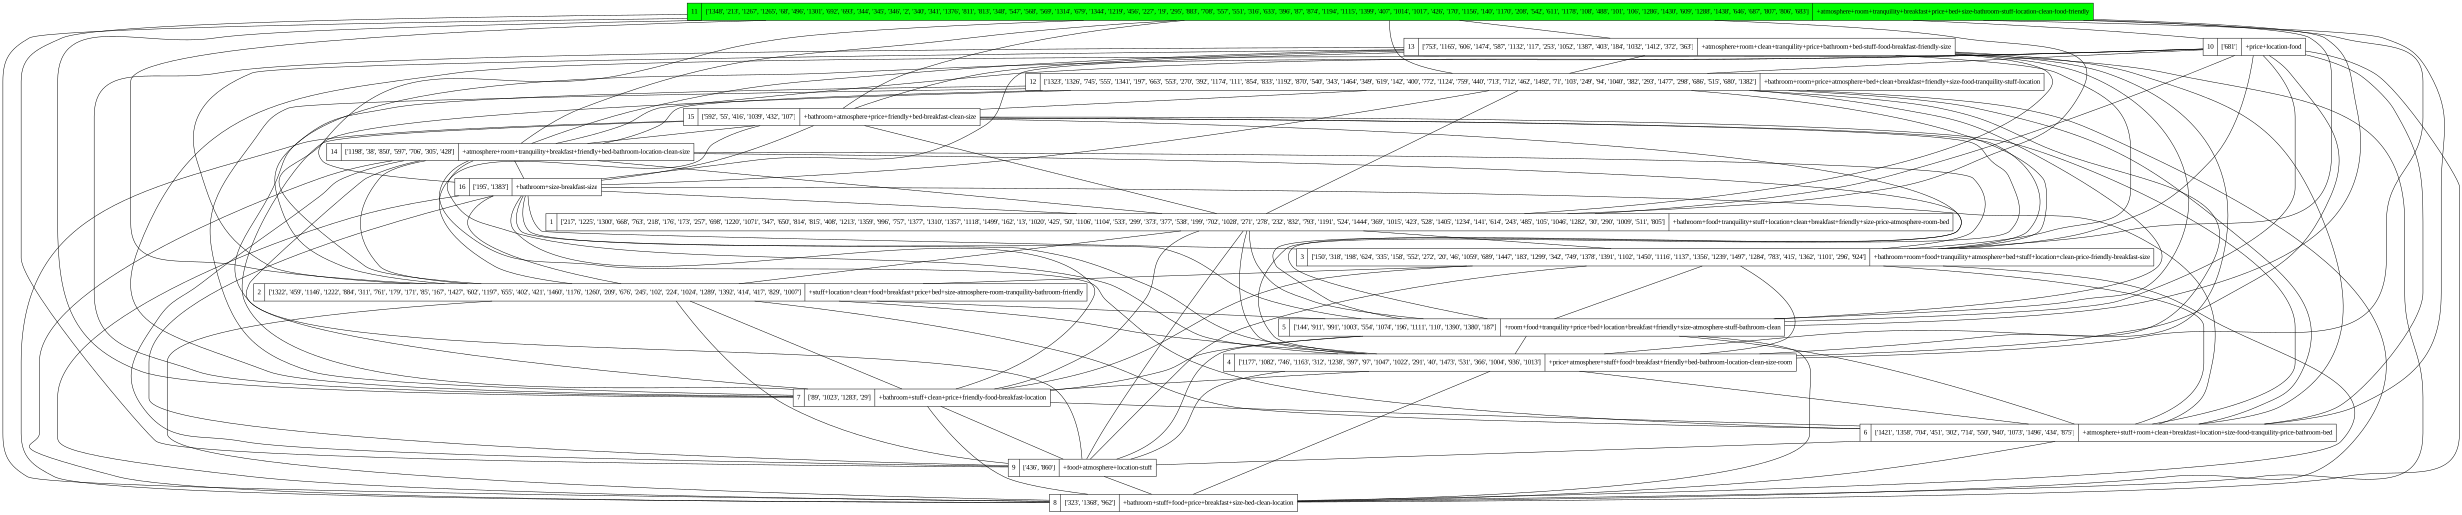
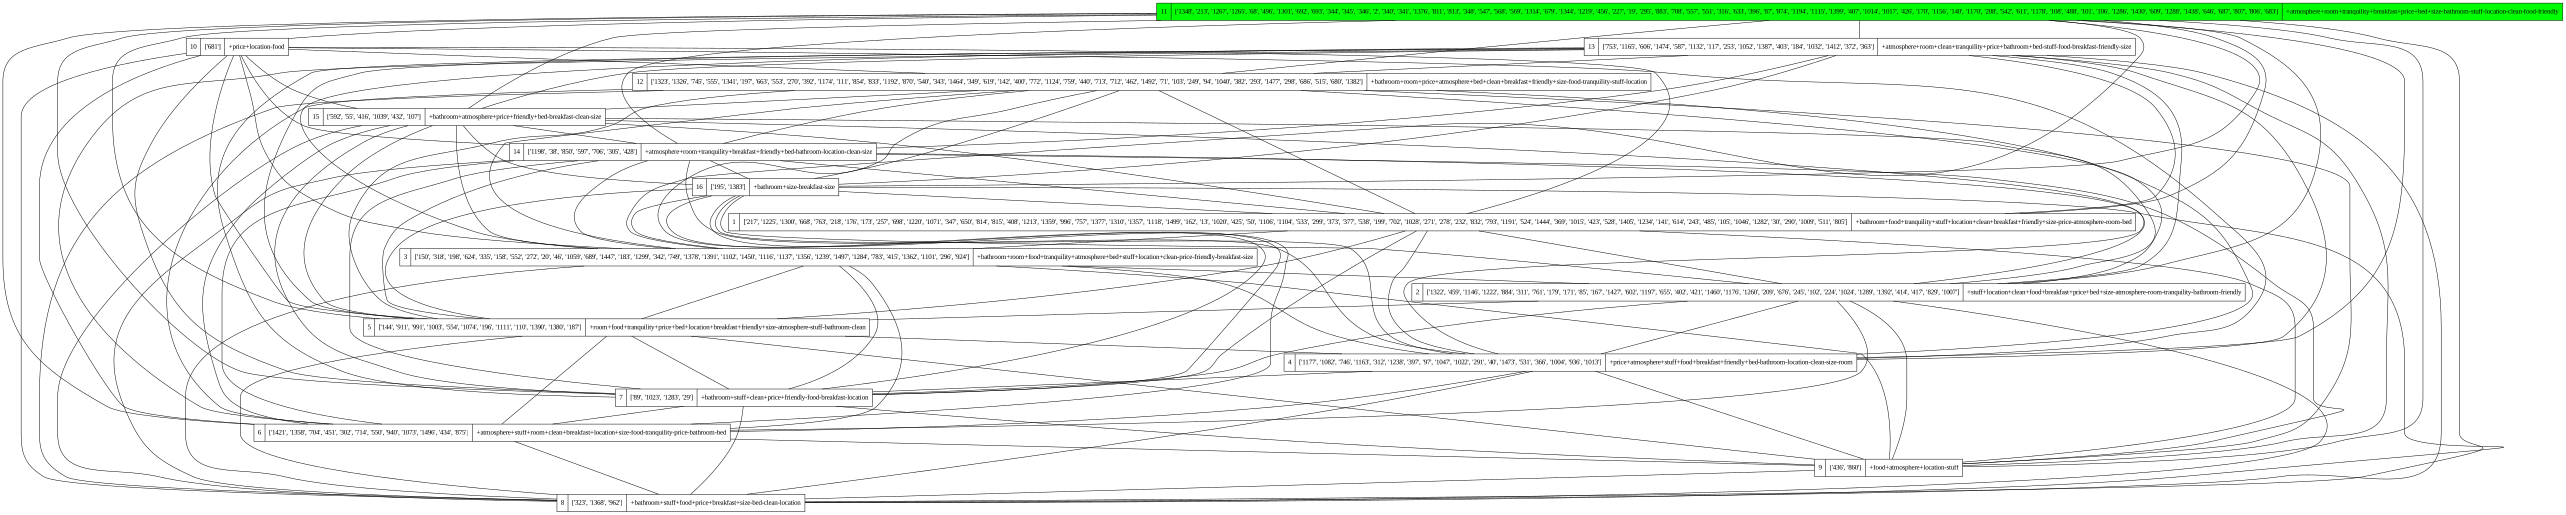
  strict digraph {
    fontname="Liberation Serif"
    node [fontname="Liberation Serif" shape=record]
    edge [dir=none fontname="Liberation Serif"]
    n1 [fillcolor=green label="11 | ['1348', '213', '1267', '1265', '68', '496', '1301', '692', '693', '344', '345', '346', '2', '340', '341', '1376', '811', '813', '348', '547', '568', '569', '1314', '679', '1344', '1219', '456', '227', '19', '295', '883', '708', '557', '551', '316', '633', '396', '87', '874', '1194', '1115', '1399', '407', '1014', '1017', '426', '170', '1156', '140', '1170', '208', '542', '611', '1178', '108', '488', '101', '106', '1286', '1430', '609', '1288', '1438', '646', '687', '807', '806', '683'] | +atmosphere+room+tranquility+breakfast+price+bed+size-bathroom-stuff-location-clean-food-friendly" style=filled]
    n2 [label="10 | ['681'] | +price+location-food"]
    n3 [label="13 | ['753', '1165', '606', '1474', '587', '1132', '117', '253', '1052', '1387', '403', '184', '1032', '1412', '372', '363'] | +atmosphere+room+clean+tranquility+price+bathroom+bed-stuff-food-breakfast-friendly-size"]
    n4 [label="12 | ['1323', '1326', '745', '555', '1341', '197', '663', '553', '270', '392', '1174', '111', '854', '833', '1192', '870', '540', '343', '1464', '349', '619', '142', '400', '772', '1124', '759', '440', '713', '712', '462', '1492', '71', '103', '249', '94', '1040', '382', '293', '1477', '298', '686', '515', '680', '1382'] | +bathroom+room+price+atmosphere+bed+clean+breakfast+friendly+size-food-tranquility-stuff-location"]
    n5 [label="15 | ['592', '55', '416', '1039', '432', '107'] | +bathroom+atmosphere+price+friendly+bed-breakfast-clean-size"]
    n6 [label="14 | ['1198', '38', '850', '597', '706', '305', '428'] | +atmosphere+room+tranquility+breakfast+friendly+bed-bathroom-location-clean-size"]
    n7 [label="16 | ['195', '1383'] | +bathroom+size-breakfast-size"]
    n8 [label="1 | ['217', '1225', '1300', '668', '763', '218', '176', '173', '257', '698', '1220', '1071', '347', '650', '814', '815', '408', '1213', '1359', '996', '757', '1377', '1310', '1357', '1118', '1499', '162', '13', '1020', '425', '50', '1106', '1104', '533', '299', '373', '377', '538', '199', '702', '1028', '271', '278', '232', '832', '793', '1191', '524', '1444', '369', '1015', '423', '528', '1405', '1234', '141', '614', '243', '485', '105', '1046', '1282', '30', '290', '1009', '511', '805'] | +bathroom+food+tranquility+stuff+location+clean+breakfast+friendly+size-price-atmosphere-room-bed"]
    n9 [label="3 | ['150', '318', '198', '624', '335', '158', '552', '272', '20', '46', '1059', '689', '1447', '183', '1299', '342', '749', '1378', '1391', '1102', '1450', '1116', '1137', '1356', '1239', '1497', '1284', '783', '415', '1362', '1101', '296', '924'] | +bathroom+room+food+tranquility+atmosphere+bed+stuff+location+clean-price-friendly-breakfast-size"]
    n10 [label="2 | ['1322', '459', '1146', '1222', '884', '311', '761', '179', '171', '85', '167', '1427', '602', '1197', '655', '402', '421', '1460', '1176', '1260', '209', '676', '245', '102', '224', '1024', '1289', '1392', '414', '417', '829', '1007'] | +stuff+location+clean+food+breakfast+price+bed+size-atmosphere-room-tranquility-bathroom-friendly"]
    n11 [label="5 | ['144', '911', '991', '1003', '554', '1074', '196', '1111', '110', '1390', '1380', '187'] | +room+food+tranquility+price+bed+location+breakfast+friendly+size-atmosphere-stuff-bathroom-clean"]
    n12 [label="4 | ['1177', '1082', '746', '1163', '312', '1238', '397', '97', '1047', '1022', '291', '40', '1473', '531', '366', '1004', '936', '1013'] | +price+atmosphere+stuff+food+breakfast+friendly+bed-bathroom-location-clean-size-room"]
    n13 [label="7 | ['89', '1023', '1283', '29'] | +bathroom+stuff+clean+price+friendly-food-breakfast-location"]
    n14 [label="6 | ['1421', '1358', '704', '451', '302', '714', '550', '940', '1073', '1496', '434', '875'] | +atmosphere+stuff+room+clean+breakfast+location+size-food-tranquility-price-bathroom-bed"]
    n15 [label="9 | ['436', '860'] | +food+atmosphere+location-stuff"]
    n16 [label="8 | ['323', '1368', '962'] | +bathroom+stuff+food+price+breakfast+size-bed-clean-location"]
    n1 -> n2
    n1 -> n3
    n1 -> n4
    n1 -> n5
    n1 -> n6
    n1 -> n7
    n1 -> n8
    n1 -> n9
    n1 -> n10
    n1 -> n11
    n1 -> n12
    n1 -> n13
    n1 -> n14
    n1 -> n15
    n1 -> n16
    n2 -> n4
    n2 -> n6
    n2 -> n8
    n2 -> n9
-   n2 -> n10
+   n2 -> n5
    n2 -> n11
    n2 -> n12
    n2 -> n13
    n2 -> n14
    n2 -> n16
    n3 -> n4
    n3 -> n5
    n3 -> n6
    n3 -> n7
    n3 -> n8
    n3 -> n9
    n3 -> n10
    n3 -> n11
    n3 -> n12
    n3 -> n13
    n3 -> n14
-   n7 -> n15
+   n3 -> n15
    n3 -> n16
    n4 -> n5
    n4 -> n6
    n4 -> n7
    n4 -> n8
    n4 -> n9
    n4 -> n10
    n4 -> n11
    n4 -> n12
    n4 -> n13
    n4 -> n14
    n4 -> n15
    n4 -> n16
    n5 -> n6
    n5 -> n7
    n5 -> n8
    n5 -> n9
    n5 -> n10
    n5 -> n11
    n5 -> n12
    n5 -> n13
    n5 -> n14
    n5 -> n16
    n6 -> n7
    n6 -> n8
    n6 -> n9
    n6 -> n10
    n6 -> n11
    n6 -> n12
    n6 -> n13
    n6 -> n14
    n6 -> n15
    n6 -> n16
    n7 -> n8
    n7 -> n9
    n7 -> n10
    n7 -> n11
    n7 -> n12
    n7 -> n13
    n7 -> n14
    n7 -> n16
    n8 -> n9
    n8 -> n10
    n8 -> n11
    n8 -> n12
    n8 -> n13
    n8 -> n15
    n9 -> n10
    n9 -> n11
    n9 -> n12
    n9 -> n13
    n9 -> n14
    n9 -> n15
    n9 -> n16
    n10 -> n11
    n10 -> n12
    n10 -> n13
    n10 -> n14
    n10 -> n15
    n10 -> n16
    n11 -> n12
    n11 -> n13
    n11 -> n14
    n11 -> n15
    n11 -> n16
    n12 -> n13
    n12 -> n14
    n12 -> n15
    n12 -> n16
    n13 -> n14
    n13 -> n15
    n13 -> n16
    n14 -> n15
    n14 -> n16
    n15 -> n16
  }
